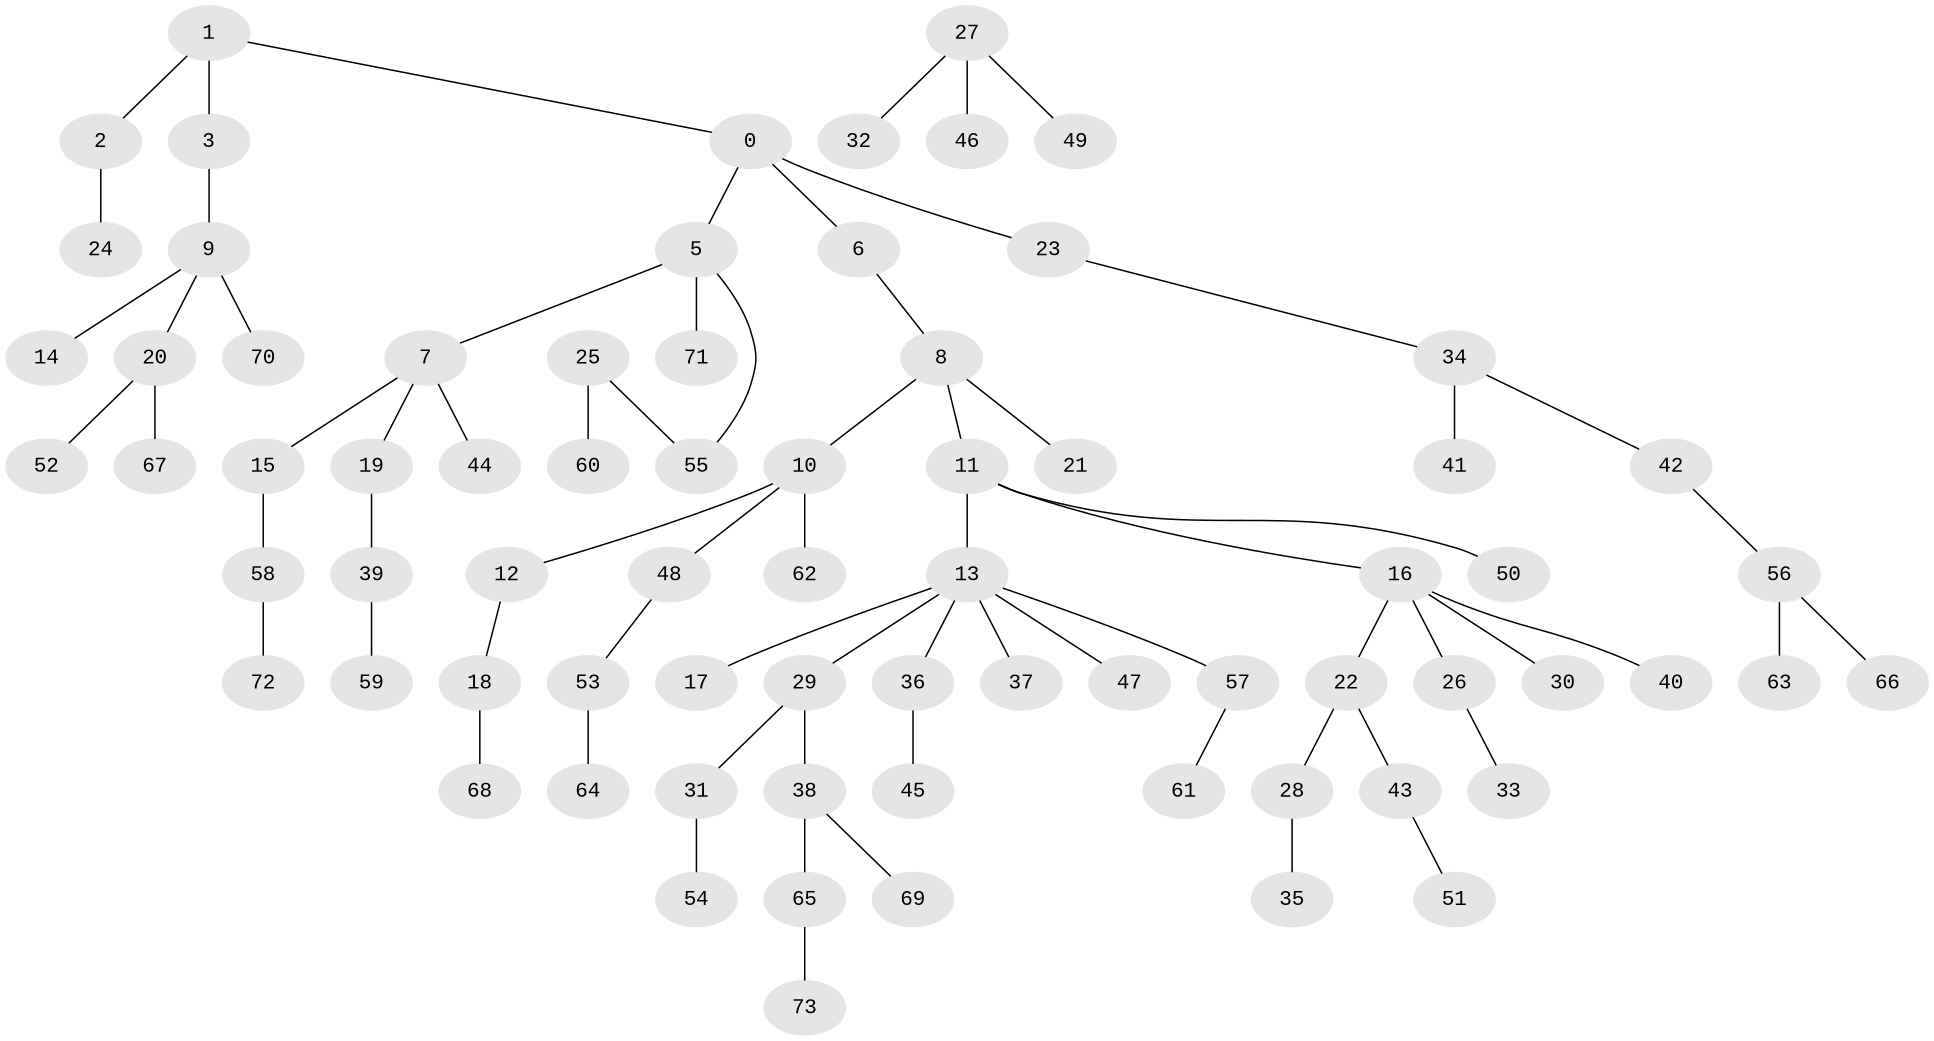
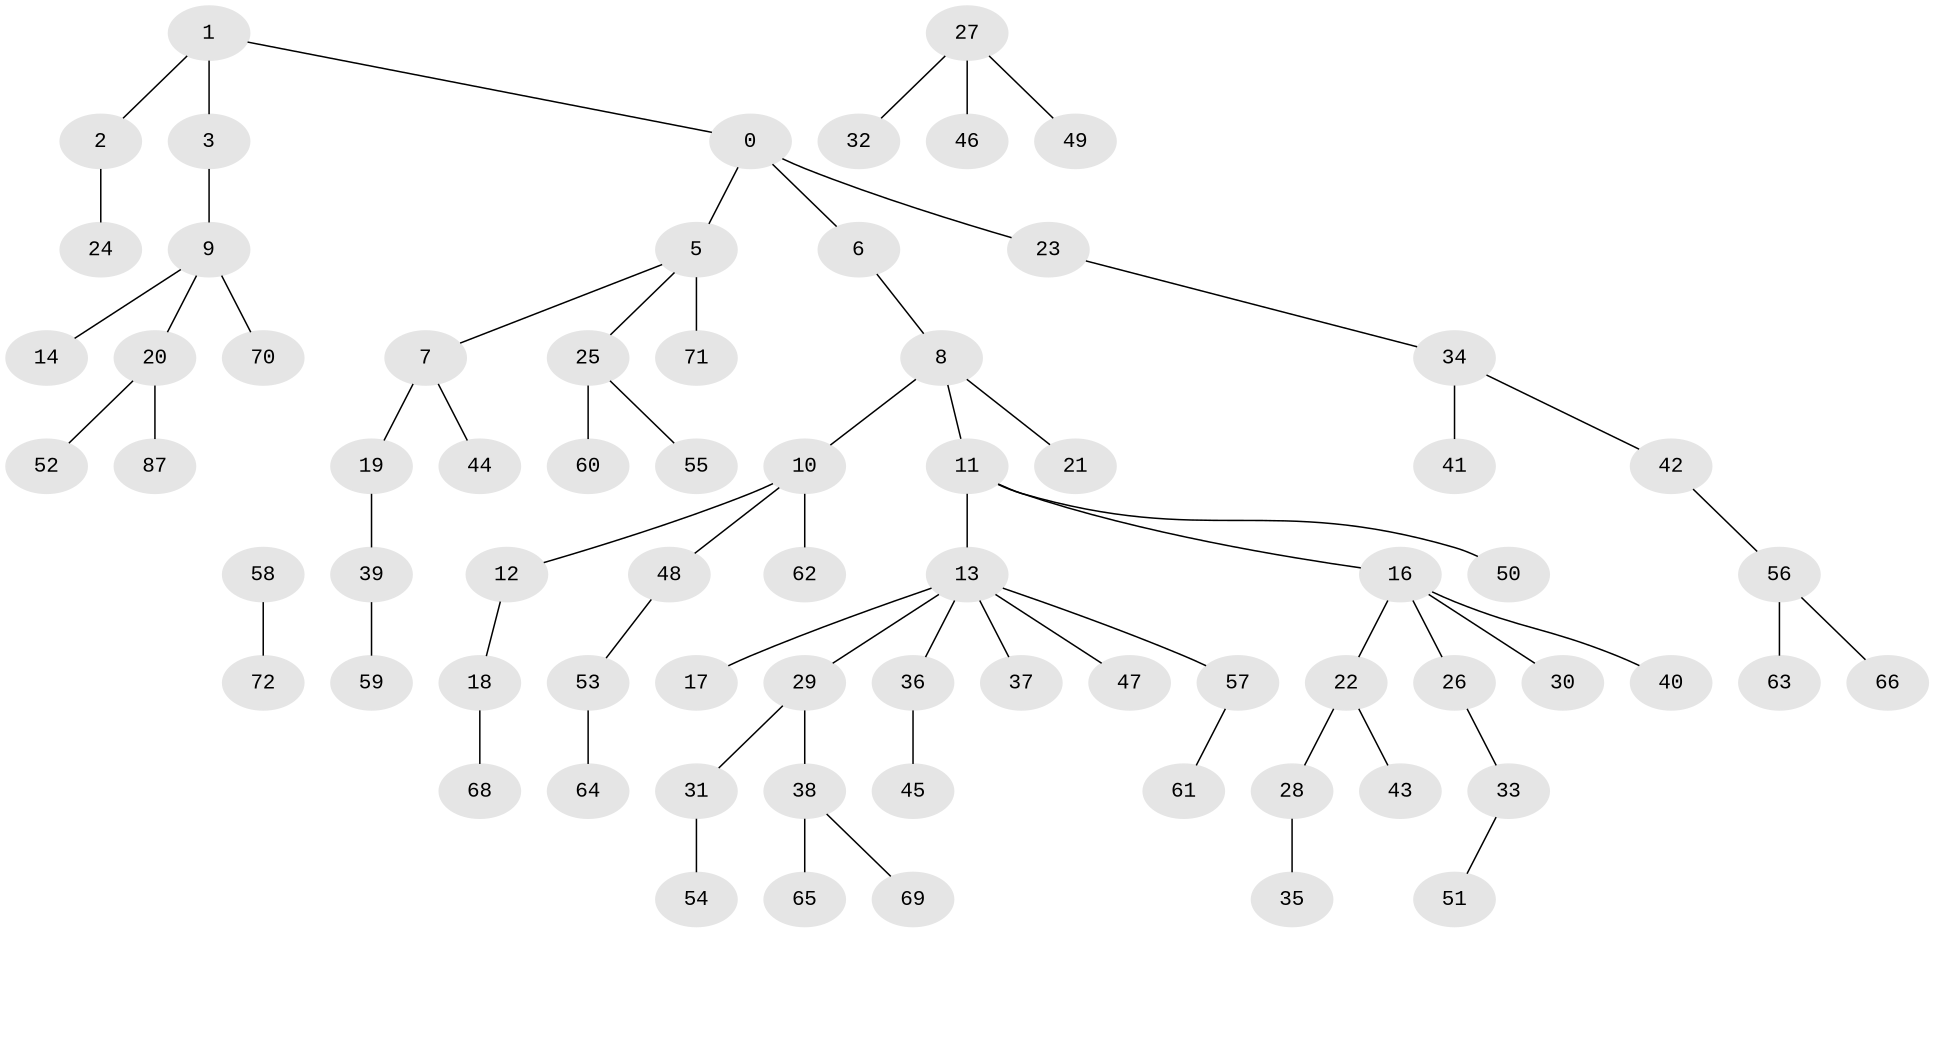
  graph {
    fontname="Liberation Mono"
    node [color=gray90 fontname="Liberation Mono" style=filled]
    edge [fontname="Liberation Mono"]
    1
    2
    3
    n4 [label=0]
    24
    9
    5
    6
    23
    27
    32
    46
    49
    14
    20
    70
    7
    25
    71
    8
    34
-   15
    19
    44
    55
    60
    10
    11
    21
    58
    39
    12
    48
    62
    13
    16
    50
    52
-   67
+   67 [label=87]
    18
    53
    17
    29
    36
    37
    47
    57
    22
    26
    30
    40
    68
    31
    38
    45
    61
    72
    28
    43
    33
    59
    35
    41
    42
    51
    54
    65
    69
    56
-   73
    63
    66
    64
    1 -- 2
    1 -- 3
    1 -- n4
    2 -- 24
    3 -- 9
    n4 -- 5
    n4 -- 6
    n4 -- 23
    9 -- 14
    9 -- 20
    9 -- 70
    5 -- 7
-   5 -- 55
+   5 -- 25
    5 -- 71
    6 -- 8
    23 -- 34
    27 -- 32
    27 -- 46
    27 -- 49
    20 -- 52
    20 -- 67
-   7 -- 15
    7 -- 19
    7 -- 44
    25 -- 55
    25 -- 60
    8 -- 10
    8 -- 11
    8 -- 21
    34 -- 41
    34 -- 42
-   15 -- 58
    19 -- 39
    10 -- 12
    10 -- 48
    10 -- 62
    11 -- 13
    11 -- 16
    11 -- 50
    58 -- 72
    39 -- 59
    12 -- 18
    48 -- 53
    13 -- 17
    13 -- 29
    13 -- 36
    13 -- 37
    13 -- 47
    13 -- 57
    16 -- 22
    16 -- 26
    16 -- 30
    16 -- 40
    18 -- 68
    53 -- 64
    29 -- 31
    29 -- 38
    36 -- 45
    57 -- 61
    22 -- 28
    22 -- 43
    26 -- 33
    31 -- 54
    38 -- 65
    38 -- 69
    28 -- 35
-   43 -- 51
+   33 -- 51
    42 -- 56
-   65 -- 73
    56 -- 63
    56 -- 66
  }
